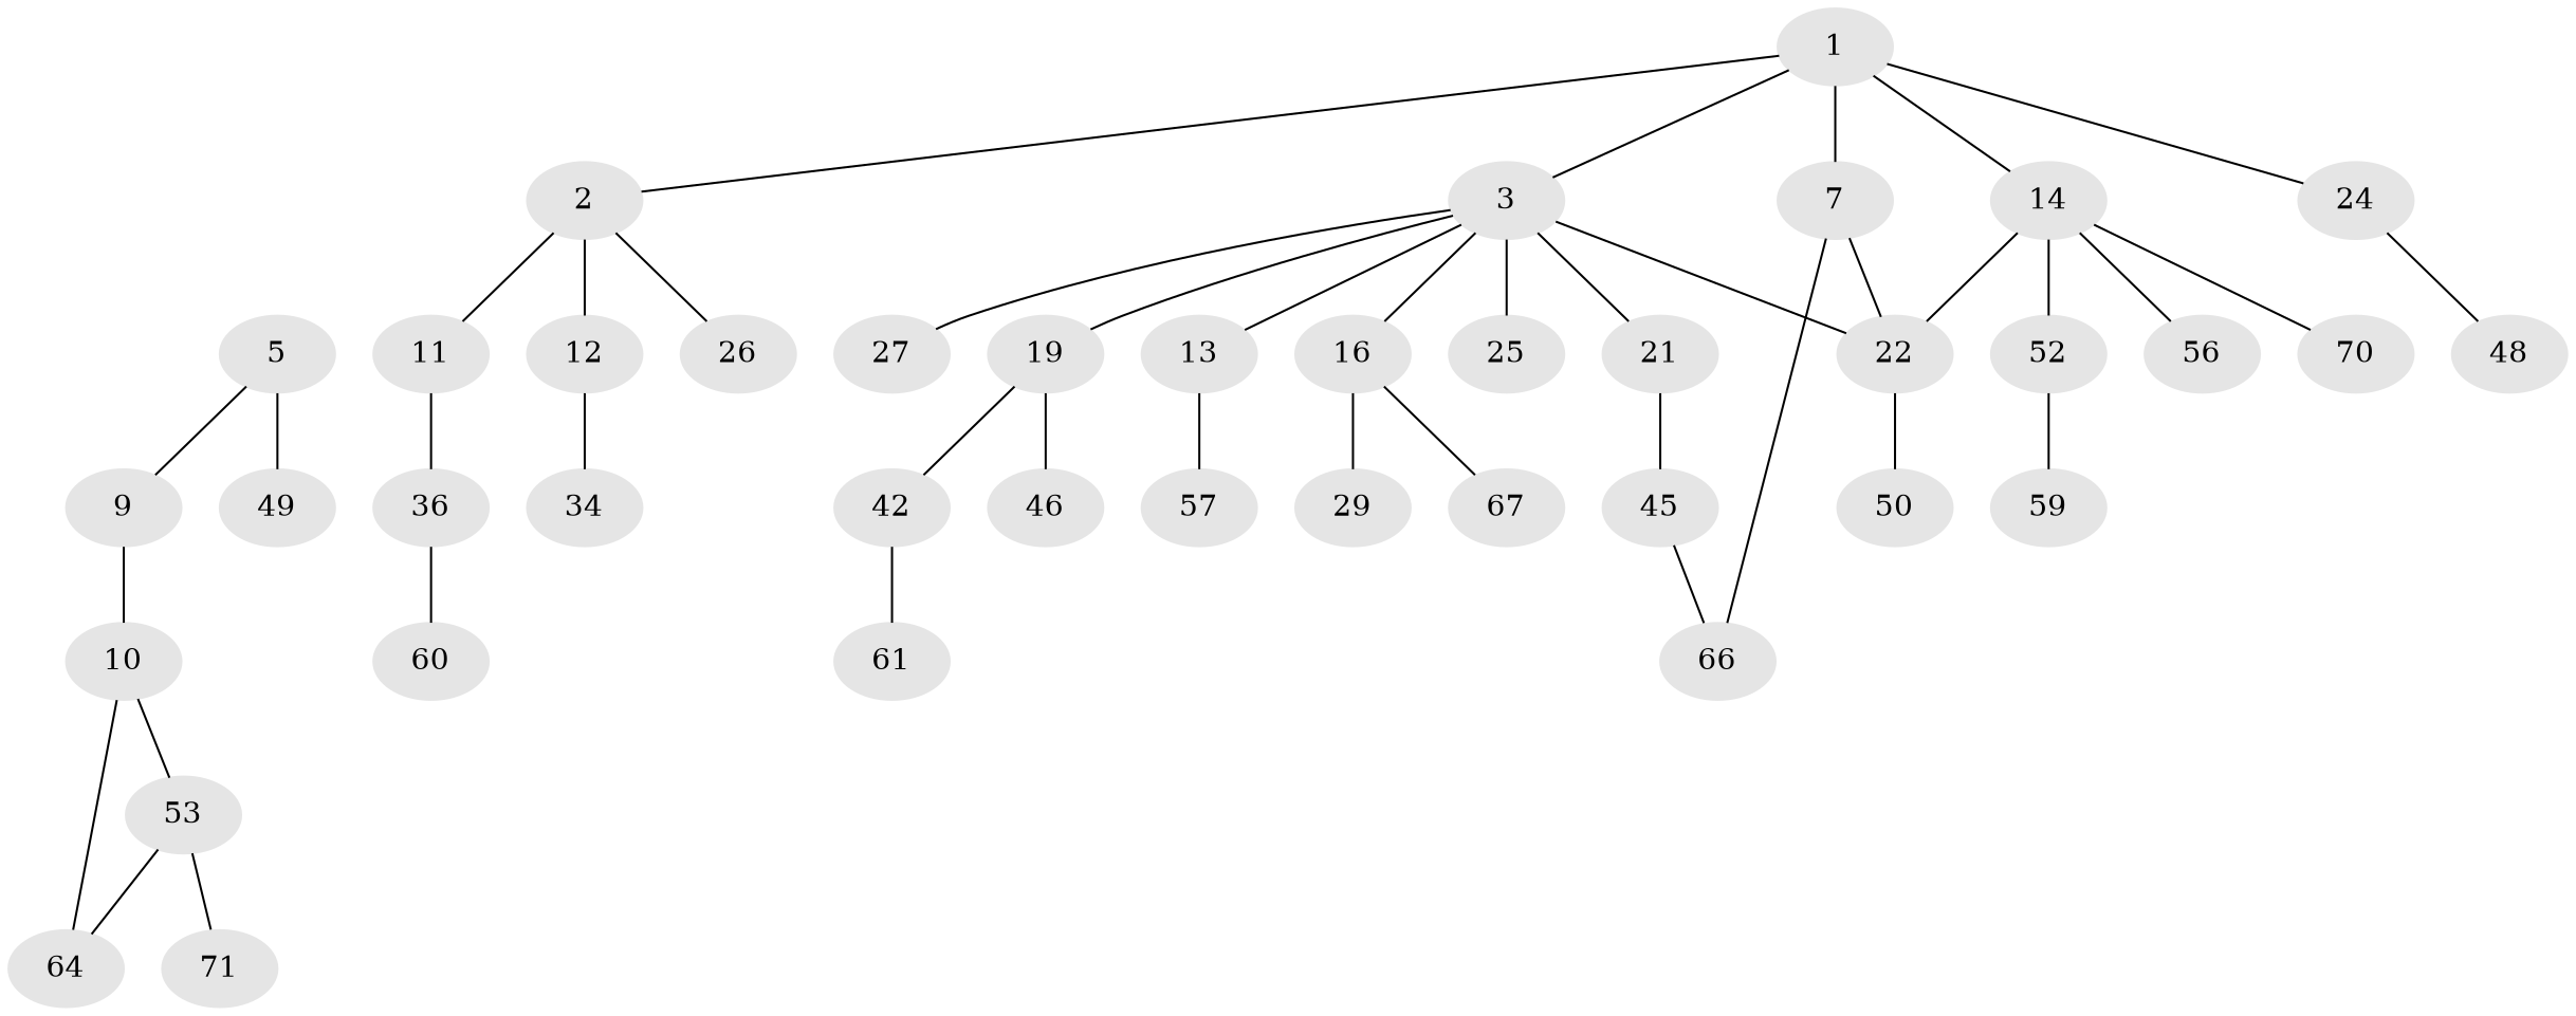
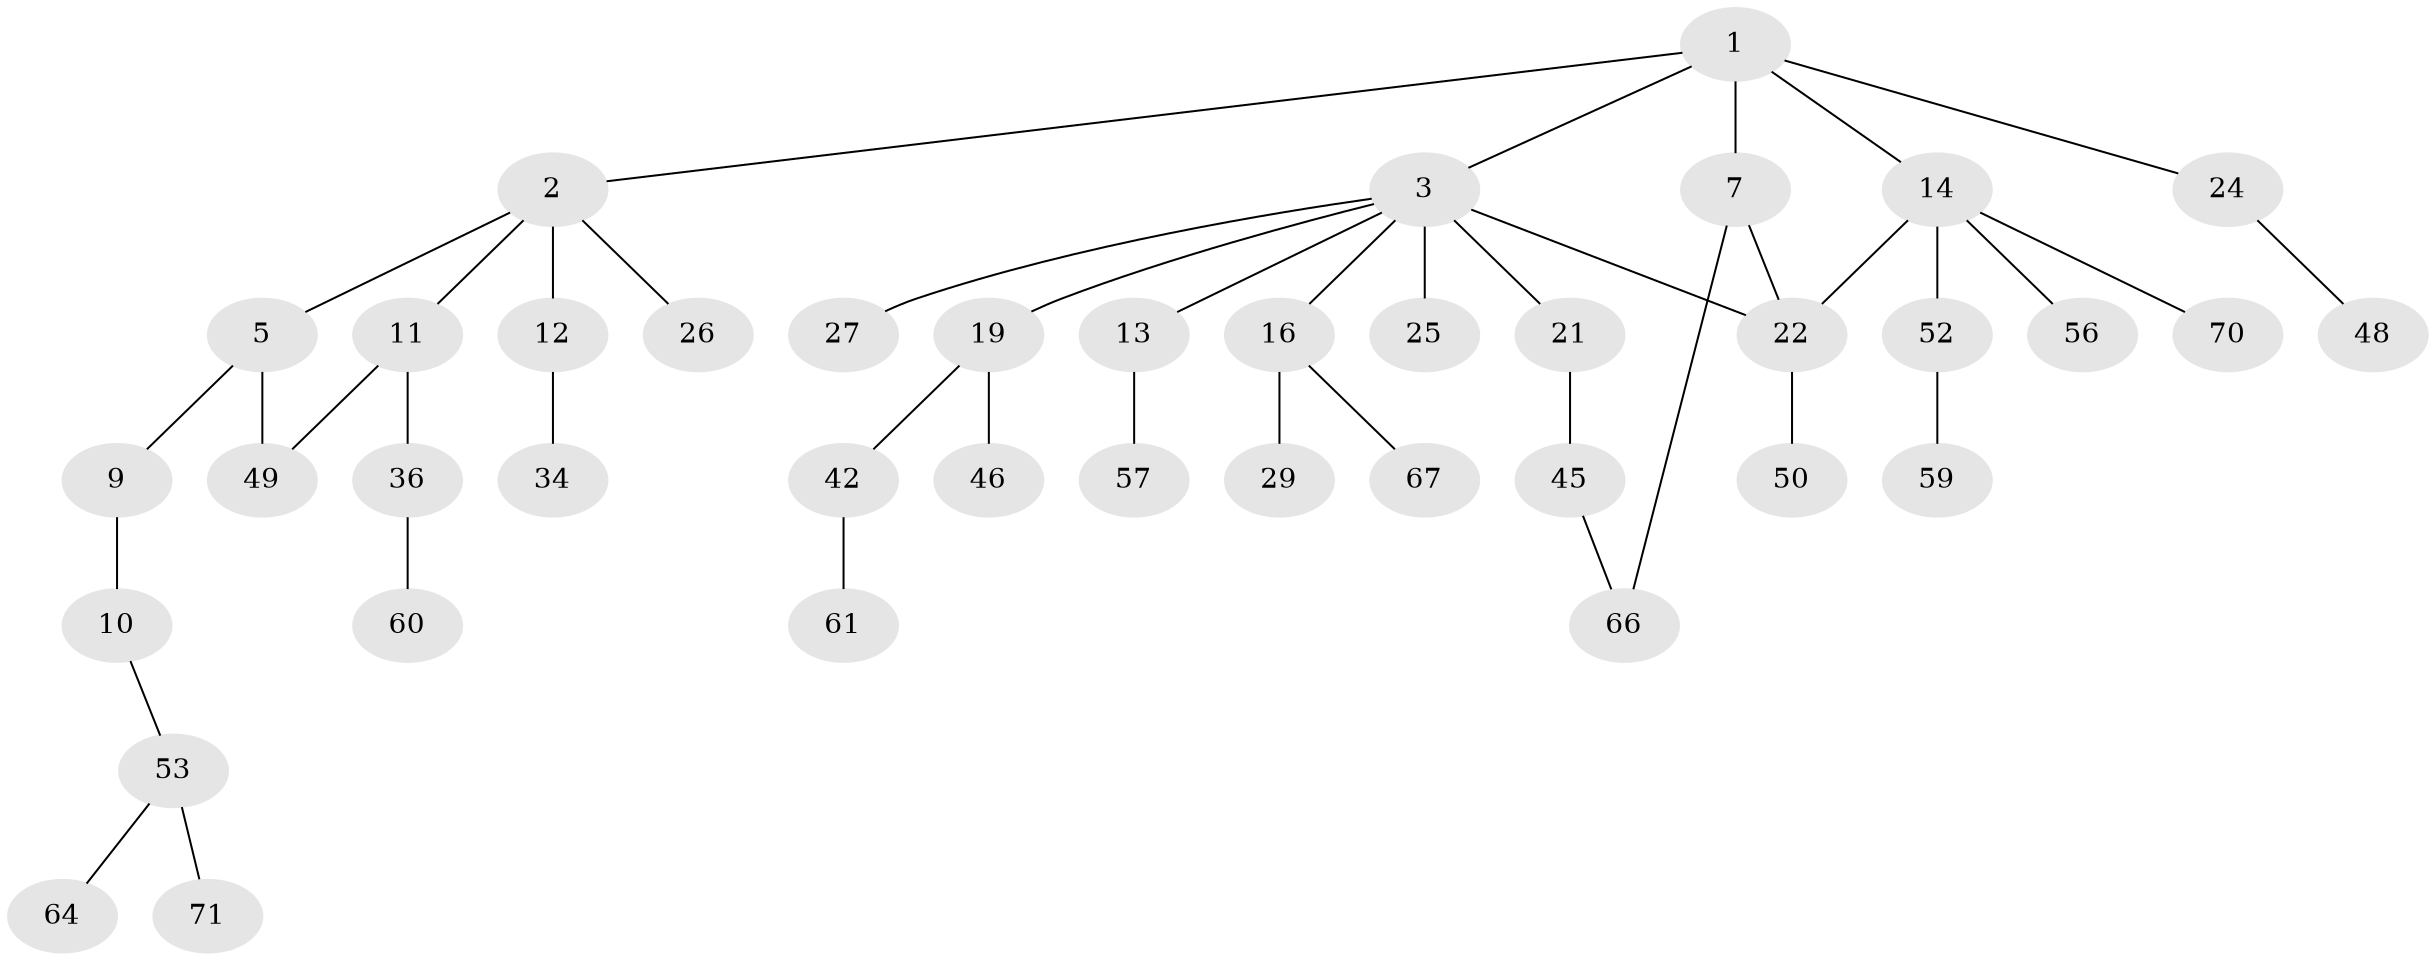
  graph {
    node [color=gray90 style=filled]
    1
    2
    3 [super="+4"]
    7
    14
    24 [super="+39"]
    5 [super="+31"]
    11 [super="+15+37"]
    12 [super="+30+17"]
    26 [super="+41"]
    13
    16 [super="+18"]
    19 [super="+33"]
    21 [super="+40"]
    22 [super="+55+43"]
    25 [super="+35"]
    27
    66
    52 [super="+58"]
    56
    70
    48
    9 [super="+32"]
    49
    36 [super="+47"]
    34
    57
    29
    67
    42
    46
    45
    50
    10 [super="+20"]
    53
    64
    71
    60
    59
    61
    1 -- 2
    1 -- 3
    1 -- 7
    1 -- 14
    1 -- 24
+   2 -- 5
    2 -- 11
    2 -- 12
    2 -- 26
    3 -- 13
    3 -- 16
    3 -- 19
    3 -- 21 [weight=2]
    3 -- 22
    3 -- 25
    3 -- 27
    7 -- 22
    7 -- 66
    14 -- 22
    14 -- 52
    14 -- 56
    14 -- 70
    24 -- 48
    5 -- 9
    5 -- 49
+   11 -- 49
    11 -- 36
    12 -- 34 [weight=2]
    13 -- 57
    16 -- 29
    16 -- 67
    19 -- 42
    19 -- 46
    21 -- 45
    22 -- 50
    52 -- 59
    9 -- 10
    36 -- 60
    42 -- 61
    45 -- 66
    10 -- 53
-   10 -- 64
    53 -- 64
    53 -- 71
  }
